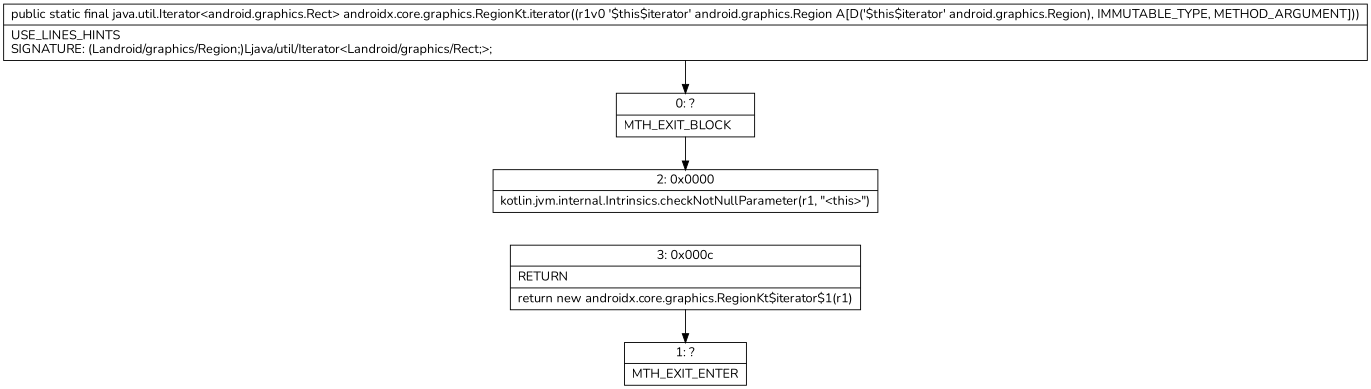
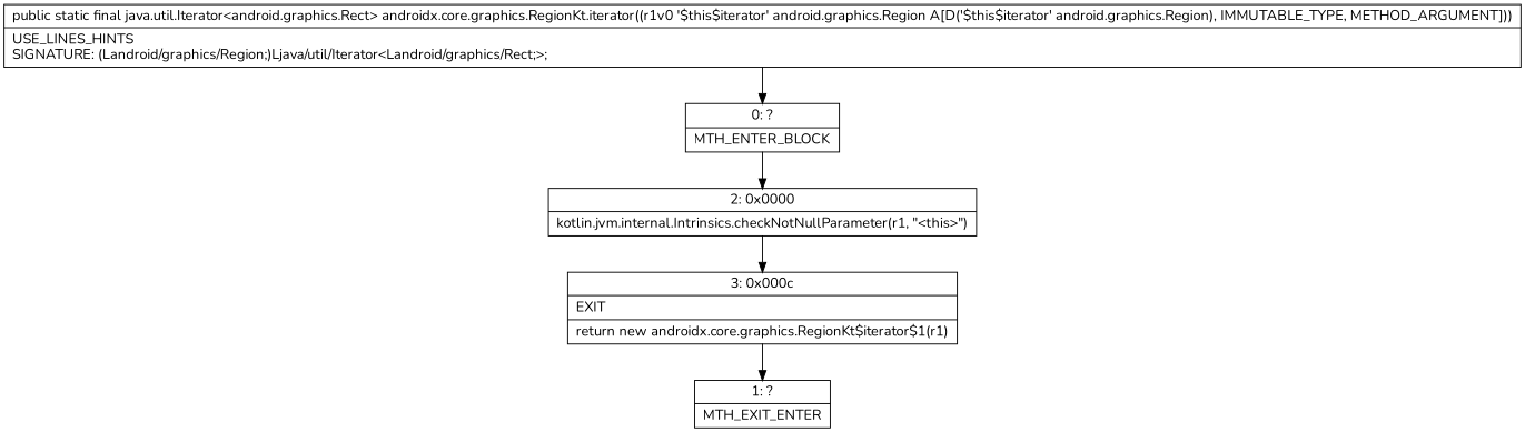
  digraph {
    fontname=Nunito
    node [fontname=Nunito shape=record]
    edge [fontname=Nunito]
-   n1 [label="{0\:\ ?|MTH_EXIT_BLOCK\l}"]
+   n1 [label="{0\:\ ?|MTH_ENTER_BLOCK\l}"]
    n2 [label="{2\:\ 0x0000|kotlin.jvm.internal.Intrinsics.checkNotNullParameter(r1, \"\<this\>\")\l}"]
-   n3 [label="{3\:\ 0x000c|RETURN\l|return new androidx.core.graphics.RegionKt$iterator$1(r1)\l}"]
+   n3 [label="{3\:\ 0x000c|EXIT\l|return new androidx.core.graphics.RegionKt$iterator$1(r1)\l}"]
    n4 [label="{1\:\ ?|MTH_EXIT_ENTER\l}"]
    n5 [label="{public static final java.util.Iterator\<android.graphics.Rect\> androidx.core.graphics.RegionKt.iterator((r1v0 '$this$iterator' android.graphics.Region A[D('$this$iterator' android.graphics.Region), IMMUTABLE_TYPE, METHOD_ARGUMENT]))  | USE_LINES_HINTS\lSIGNATURE: (Landroid\/graphics\/Region;)Ljava\/util\/Iterator\<Landroid\/graphics\/Rect;\>;\l}"]
    n1 -> n2
+   n2 -> n3
    n3 -> n4
    n5 -> n1
  }
